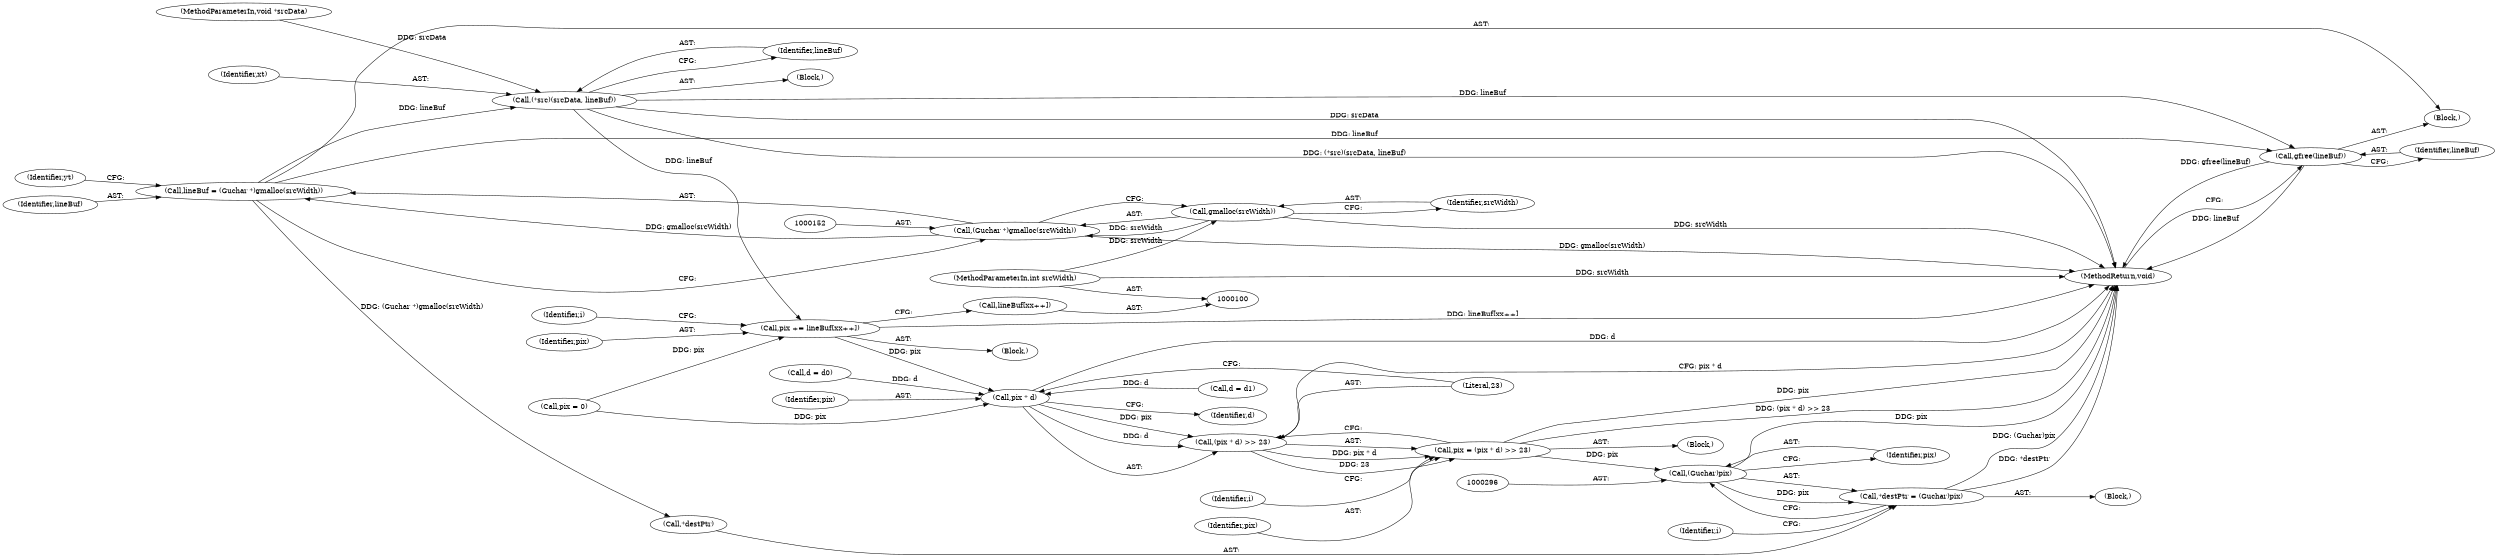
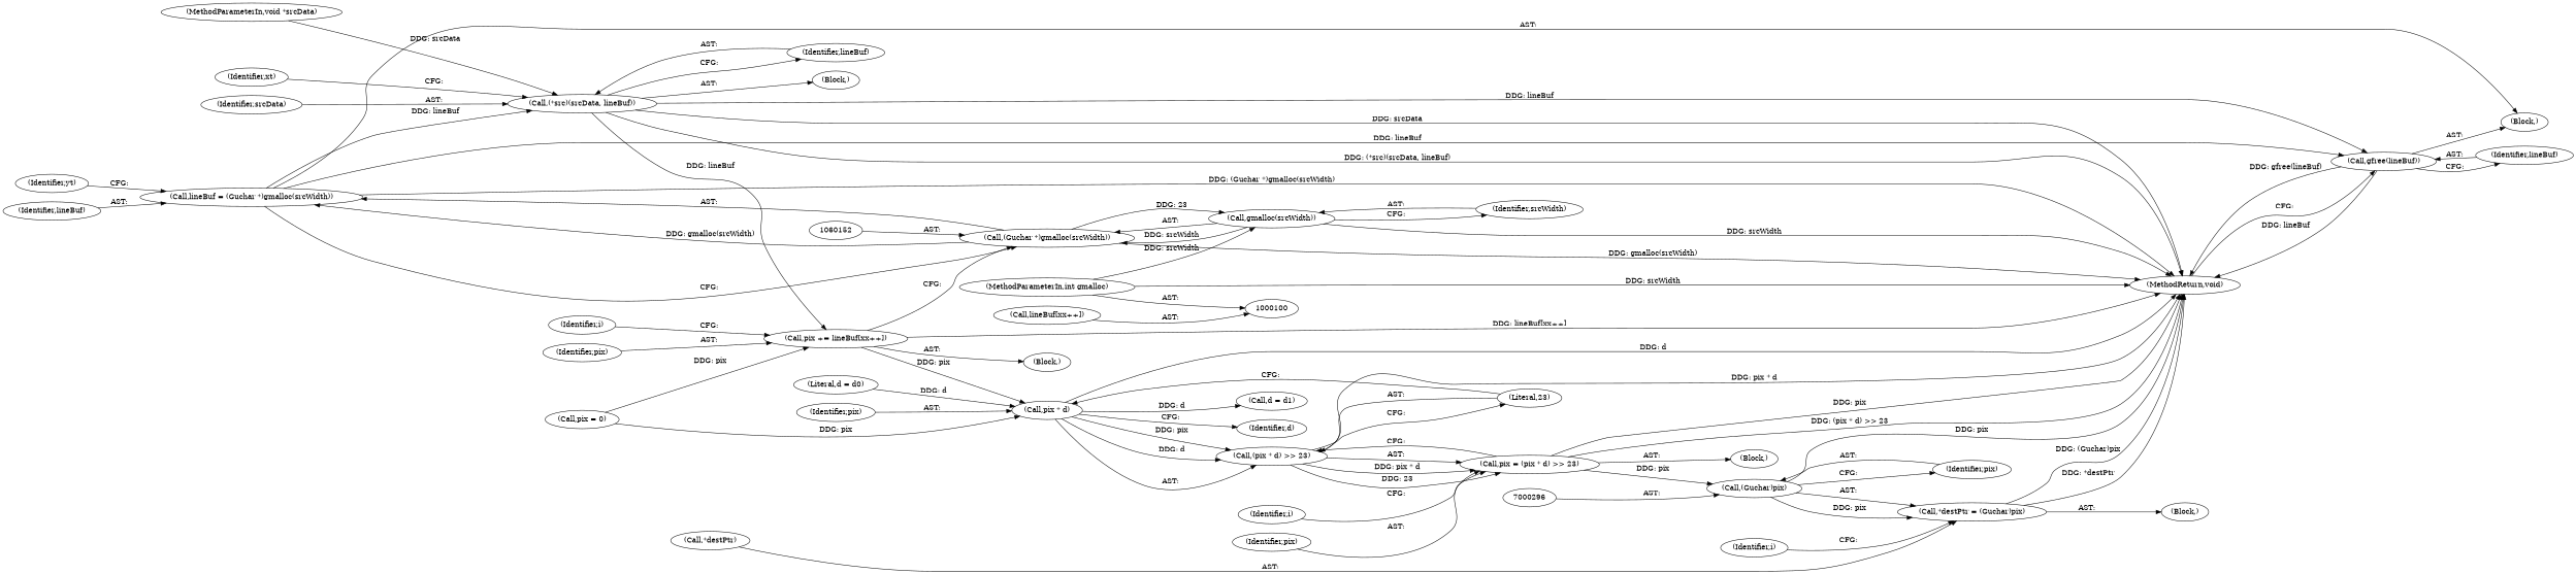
  digraph {
    rankdir=LR
    n1 [label="(Call,lineBuf = (Guchar *)gmalloc(srcWidth))"]
    n2 [label="(Call,(Guchar *)gmalloc(srcWidth))"]
    n3 [label="(Call,(*src)(srcData, lineBuf))"]
    n4 [label="(Call,gfree(lineBuf))"]
    n5 [label="(Block,)"]
    n6 [label="(MethodReturn,void)"]
    n7 [label="(Call,gmalloc(srcWidth))"]
    n8 [label="(Call,pix += lineBuf[xx++])"]
    n9 [label="(Identifier,lineBuf)"]
    n10 [label="(Block,)"]
    n11 [label="(Identifier,lineBuf)"]
    n12 [label="(Identifier,srcWidth)"]
-   n13 [label="(MethodParameterIn,int srcWidth)"]
+   n13 [label="(MethodParameterIn,int gmalloc)"]
    1000100
    n15 [label="(Call,pix * d)"]
    n16 [label="(Block,)"]
    n17 [label="(Call,lineBuf[xx++])"]
    n18 [label="(Call,(pix * d) >> 23)"]
    n19 [label="(Identifier,d)"]
    n20 [label="(Call,pix = (pix * d) >> 23)"]
    n21 [label="(Literal,23)"]
    n22 [label="(Call,(Guchar)pix)"]
    n23 [label="(Block,)"]
    n24 [label="(Call,*destPtr = (Guchar)pix)"]
    n25 [label="(Identifier,pix)"]
    n26 [label="(Block,)"]
    n27 [label="(Identifier,i)"]
-   n28 [label="(Call,d = d0)"]
+   n28 [label="(Literal,d = d0)"]
    n29 [label="(Identifier,yt)"]
    n30 [label="(Identifier,pix)"]
    n31 [label="(Identifier,pix)"]
    n32 [label="(Identifier,pix)"]
    n33 [label="(Identifier,i)"]
    n34 [label="(Identifier,lineBuf)"]
    n35 [label="(Identifier,xt)"]
    n36 [label="(Identifier,i)"]
+   n37 [label="(Identifier,srcData)"]
    n38 [label="(MethodParameterIn,void *srcData)"]
    n39 [label="(Call,d = d1)"]
    n40 [label="(Call,pix = 0)"]
    n41 [label="(Call,*destPtr)"]
-   1000152
-   1000296
+   1000152 [label=1060152]
+   1000296 [label=7000296]
    n1 -> n2 [label="CFG: "]
    n1 -> n3 [label="DDG: lineBuf"]
    n1 -> n4 [label="DDG: lineBuf"]
    n1 -> n5 [label="AST: "]
-   n1 -> n41 [label="DDG: (Guchar *)gmalloc(srcWidth)"]
+   n1 -> n6 [label="DDG: (Guchar *)gmalloc(srcWidth)"]
    n2 -> n1 [label="AST: "]
    n2 -> n1 [label="DDG: gmalloc(srcWidth)"]
    n2 -> n6 [label="DDG: gmalloc(srcWidth)"]
-   n2 -> n7 [label="CFG: "]
+   n2 -> n7 [label="DDG: 23"]
    n3 -> n4 [label="DDG: lineBuf"]
    n3 -> n6 [label="DDG: (*src)(srcData, lineBuf)"]
    n3 -> n6 [label="DDG: srcData"]
    n3 -> n8 [label="DDG: lineBuf"]
    n3 -> n9 [label="CFG: "]
    n3 -> n10 [label="AST: "]
    n4 -> n5 [label="AST: "]
    n4 -> n6 [label="DDG: lineBuf"]
    n4 -> n6 [label="DDG: gfree(lineBuf)"]
    n4 -> n11 [label="CFG: "]
    n6 -> n4 [label="CFG: "]
    n7 -> n2 [label="AST: "]
    n7 -> n2 [label="DDG: srcWidth"]
    n7 -> n6 [label="DDG: srcWidth"]
    n7 -> n12 [label="CFG: "]
    n8 -> n6 [label="DDG: lineBuf[xx++]"]
    n8 -> n15 [label="DDG: pix"]
    n8 -> n16 [label="AST: "]
-   n8 -> n17 [label="CFG: "]
+   n8 -> n2 [label="CFG: "]
    n9 -> n3 [label="AST: "]
    n11 -> n4 [label="AST: "]
    n12 -> n7 [label="AST: "]
    n13 -> n6 [label="DDG: srcWidth"]
    n13 -> n7 [label="DDG: srcWidth"]
    n13 -> 1000100 [label="AST: "]
    n15 -> n6 [label="DDG: d"]
    n15 -> n18 [label="AST: "]
    n15 -> n18 [label="DDG: pix"]
    n15 -> n18 [label="DDG: d"]
    n15 -> n19 [label="CFG: "]
    n17 -> 1000100 [label="AST: "]
-   n18 -> n6 [label="CFG: pix * d"]
+   n18 -> n6 [label="DDG: pix * d"]
    n18 -> n20 [label="AST: "]
    n18 -> n20 [label="DDG: pix * d"]
    n18 -> n20 [label="DDG: 23"]
+   n18 -> n21 [label="CFG: "]
    n20 -> n6 [label="DDG: (pix * d) >> 23"]
    n20 -> n6 [label="DDG: pix"]
    n20 -> n18 [label="CFG: "]
    n20 -> n22 [label="DDG: pix"]
    n20 -> n23 [label="AST: "]
    n21 -> n15 [label="CFG: "]
    n21 -> n18 [label="AST: "]
    n22 -> n6 [label="DDG: pix"]
    n22 -> n24 [label="AST: "]
    n22 -> n24 [label="DDG: pix"]
    n22 -> n25 [label="CFG: "]
    n24 -> n6 [label="DDG: *destPtr"]
    n24 -> n6 [label="DDG: (Guchar)pix"]
-   n24 -> n22 [label="CFG: "]
    n24 -> n26 [label="AST: "]
    n25 -> n22 [label="AST: "]
    n27 -> n24 [label="CFG: "]
    n28 -> n15 [label="DDG: d"]
    n29 -> n1 [label="CFG: "]
    n30 -> n8 [label="AST: "]
    n31 -> n20 [label="AST: "]
    n32 -> n15 [label="AST: "]
    n33 -> n8 [label="CFG: "]
    n34 -> n1 [label="AST: "]
-   n35 -> n3 [label="AST: "]
+   n35 -> n3 [label="CFG: "]
    n36 -> n20 [label="CFG: "]
+   n37 -> n3 [label="AST: "]
    n38 -> n3 [label="DDG: srcData"]
-   n39 -> n15 [label="DDG: d"]
+   n15 -> n39 [label="DDG: d"]
    n40 -> n8 [label="DDG: pix"]
    n40 -> n15 [label="DDG: pix"]
    n41 -> n24 [label="AST: "]
    1000152 -> n2 [label="AST: "]
    1000296 -> n22 [label="AST: "]
  }
